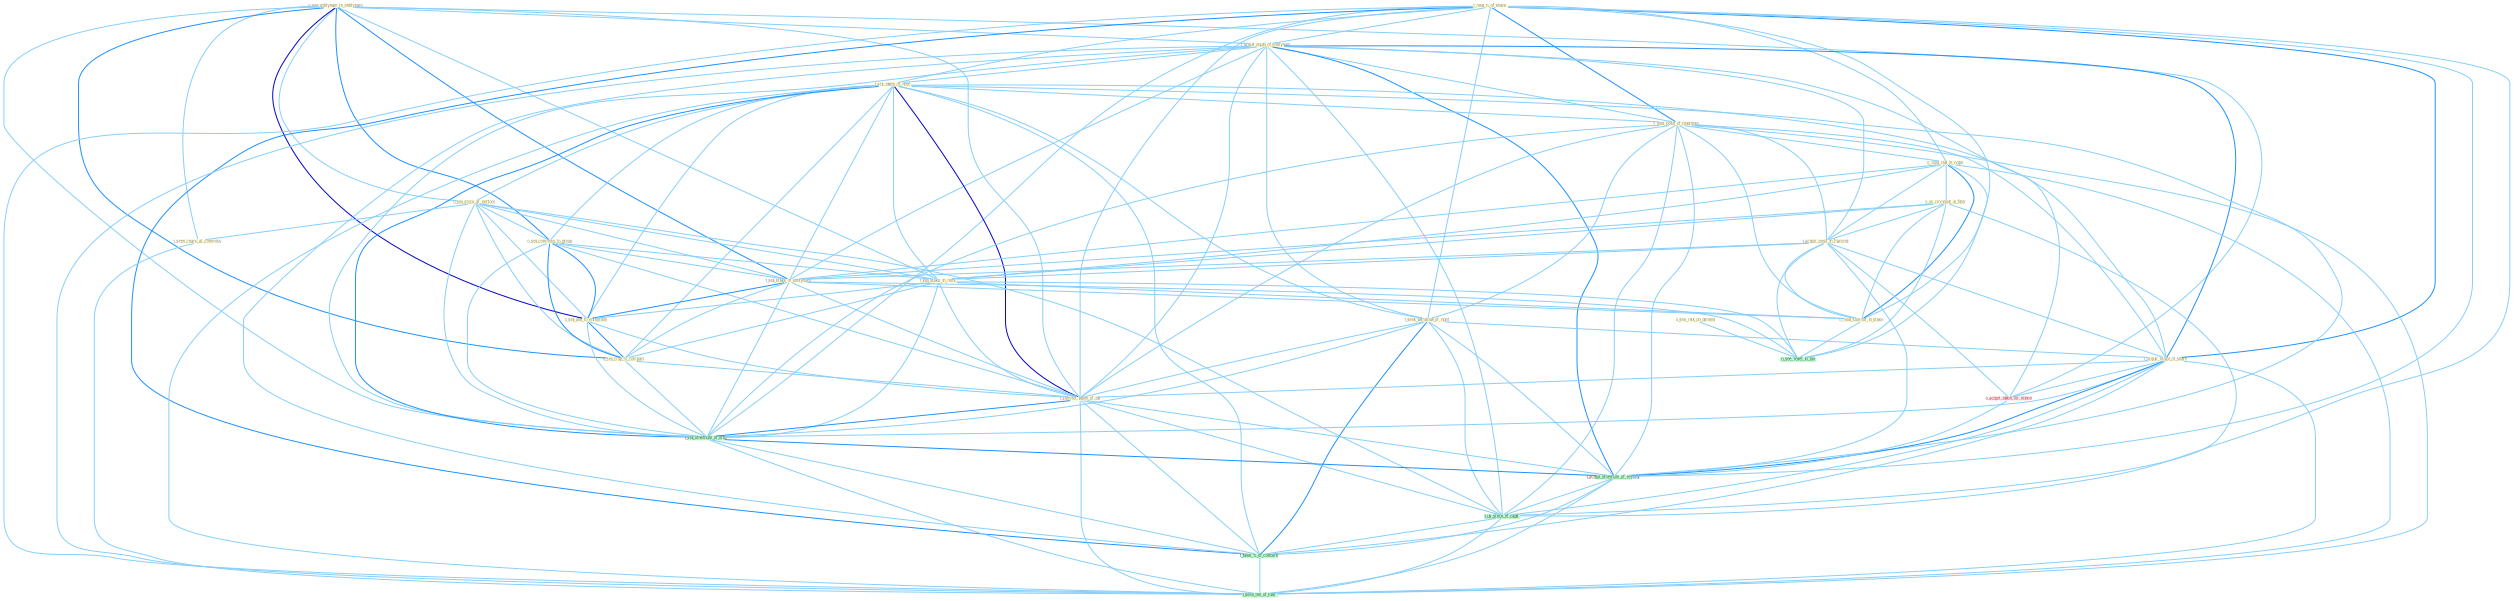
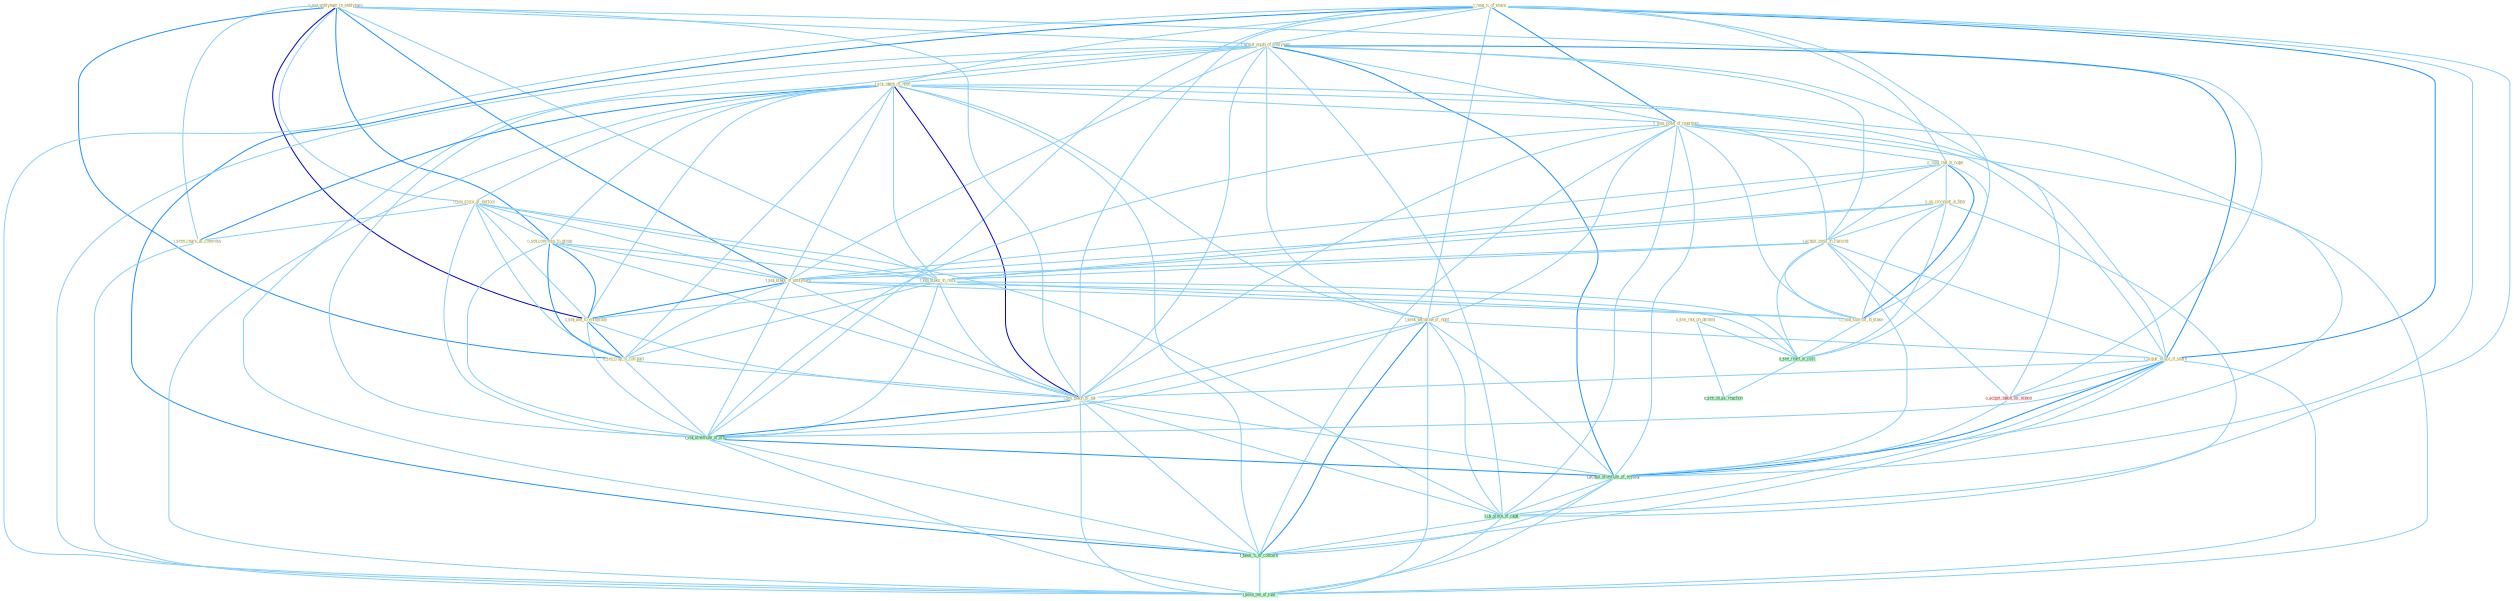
  graph {
    fontname=Inter
    node [color="#ffffe0" fixedsize=true fontcolor="#8b7d6b" fontname=Inter fontsize=4 shape=polygon style=filled]
    edge [color="#87cefa" fontname=Inter w=1]
    "0_see_risk_on_dimens " [height=.06 width=.5]
    "0_sell_entitynam_to_entitynam " [height=.06 width=.5]
    "1_hold_%_of_share " [height=.06 width=.5]
    "1_acquir_equiti_of_entitynam " [height=.06 width=.5]
    "1_sell_billion_of_note " [height=.06 width=.5]
    "1_hold_posit_of_chairman " [height=.06 width=.5]
    "0_hold_ralli_in_hope " [height=.06 width=.5]
    "0_us_crocidolit_in_filter " [height=.06 width=.5]
    "0_sell_stock_at_bottom " [height=.06 width=.5]
    n10 [height=.06 label="0_sell_commiss_to_group" width=.5]
    "1_seek_withdraw_of_right " [height=.06 width=.5]
    "1_acquir_posit_in_franchis " [height=.06 width=.5]
    "1_sell_stake_in_entitynam " [height=.06 width=.5]
    "1_sell_stake_in_hors " [height=.06 width=.5]
    "1_acquir_major_of_share " [height=.06 width=.5]
    "0_sell_unit_to_entitynam " [height=.06 width=.5]
    "1_seen_chanc_at_commiss " [height=.06 width=.5]
    "0_sell_crop_to_compani " [height=.06 width=.5]
-   "1_sell_billion_of_bill " [height=.06 width=.5 label="1_summit_billion_of_bill"]
+   "1_sell_billion_of_bill " [height=.06 width=.5]
    n20 [height=.06 label="0_hold_summit_in_stake" width=.5]
    n21 [color="#fff0f5" fontcolor="#b22222" height=.06 label="0_acquir_billion_for_million" width=.5]
-   "0_see_relief_in_cost " [color="#BDFCC9" fontcolor="#2f4f4f" height=.06 width=.5 label="0_see_relief_in_bill"]
+   "0_see_relief_in_cost " [color="#BDFCC9" fontcolor="#2f4f4f" height=.06 width=.5]
+   "0_see_thi_as_reaction " [color="#BDFCC9" fontcolor="#2f4f4f" height=.06 width=.5]
    "1_sell_othernum_of_offic " [color="#BDFCC9" fontcolor="#2f4f4f" height=.06 width=.5]
    "1_acquir_othernum_of_restaur " [color="#BDFCC9" fontcolor="#2f4f4f" height=.06 width=.5]
    "1_us_stock_of_capit " [color="#BDFCC9" fontcolor="#2f4f4f" height=.06 width=.5]
    "1_seek_%_of_concern " [color="#BDFCC9" fontcolor="#2f4f4f" height=.06 width=.5]
    "1_seen_the_of_that " [color="#BDFCC9" fontcolor="#2f4f4f" height=.06 width=.5]
    subgraph sub_1 {
      "0_see_risk_on_dimens "
      "0_sell_entitynam_to_entitynam "
      "1_hold_%_of_share "
      "1_acquir_equiti_of_entitynam "
      "1_sell_billion_of_note "
      "1_hold_posit_of_chairman "
      "0_hold_ralli_in_hope "
      "0_us_crocidolit_in_filter "
      "0_sell_stock_at_bottom "
      n10
      "1_seek_withdraw_of_right "
      "1_acquir_posit_in_franchis "
      "1_sell_stake_in_entitynam "
      "1_sell_stake_in_hors "
      "1_acquir_major_of_share "
      "0_sell_unit_to_entitynam "
      "1_seen_chanc_at_commiss "
      "0_sell_crop_to_compani "
      "1_sell_billion_of_bill "
      n20
    }
    subgraph sub_2 {
      n21
    }
    "0_see_risk_on_dimens " -- "0_see_relief_in_cost "
+   "0_see_risk_on_dimens " -- "0_see_thi_as_reaction "
    "0_sell_entitynam_to_entitynam " -- "1_acquir_equiti_of_entitynam "
    "0_sell_entitynam_to_entitynam " -- "0_sell_stock_at_bottom "
    "0_sell_entitynam_to_entitynam " -- n10 [color="#1e90ff" w=2]
    "0_sell_entitynam_to_entitynam " -- "1_sell_stake_in_entitynam " [color="#1e90ff" w=2]
    "0_sell_entitynam_to_entitynam " -- "1_sell_stake_in_hors "
    "0_sell_entitynam_to_entitynam " -- "0_sell_unit_to_entitynam " [color="#0000cd" w=3]
    "0_sell_entitynam_to_entitynam " -- "1_seen_chanc_at_commiss "
    "0_sell_entitynam_to_entitynam " -- "0_sell_crop_to_compani " [color="#1e90ff" w=2]
    "0_sell_entitynam_to_entitynam " -- "1_sell_billion_of_bill "
    "0_sell_entitynam_to_entitynam " -- n21
-   "0_sell_entitynam_to_entitynam " -- "1_sell_othernum_of_offic "
    "1_hold_%_of_share " -- "1_acquir_equiti_of_entitynam "
    "1_hold_%_of_share " -- "1_sell_billion_of_note "
    "1_hold_%_of_share " -- "1_hold_posit_of_chairman " [color="#1e90ff" w=2]
    "1_hold_%_of_share " -- "0_hold_ralli_in_hope "
    "1_hold_%_of_share " -- "1_seek_withdraw_of_right "
    "1_hold_%_of_share " -- "1_acquir_major_of_share " [color="#1e90ff" w=2]
    "1_hold_%_of_share " -- "1_sell_billion_of_bill "
    "1_hold_%_of_share " -- n20
    "1_hold_%_of_share " -- "1_sell_othernum_of_offic "
    "1_hold_%_of_share " -- "1_acquir_othernum_of_restaur "
    "1_hold_%_of_share " -- "1_us_stock_of_capit "
    "1_hold_%_of_share " -- "1_seek_%_of_concern " [color="#1e90ff" w=2]
    "1_hold_%_of_share " -- "1_seen_the_of_that "
    "1_acquir_equiti_of_entitynam " -- "1_sell_billion_of_note "
    "1_acquir_equiti_of_entitynam " -- "1_hold_posit_of_chairman "
    "1_acquir_equiti_of_entitynam " -- "1_seek_withdraw_of_right "
    "1_acquir_equiti_of_entitynam " -- "1_acquir_posit_in_franchis "
    "1_acquir_equiti_of_entitynam " -- "1_sell_stake_in_entitynam "
    "1_acquir_equiti_of_entitynam " -- "1_acquir_major_of_share " [color="#1e90ff" w=2]
    "1_acquir_equiti_of_entitynam " -- "1_sell_billion_of_bill "
    "1_acquir_equiti_of_entitynam " -- n21
    "1_acquir_equiti_of_entitynam " -- "1_sell_othernum_of_offic "
    "1_acquir_equiti_of_entitynam " -- "1_acquir_othernum_of_restaur " [color="#1e90ff" w=2]
    "1_acquir_equiti_of_entitynam " -- "1_us_stock_of_capit "
    "1_acquir_equiti_of_entitynam " -- "1_seek_%_of_concern "
    "1_acquir_equiti_of_entitynam " -- "1_seen_the_of_that "
    "1_sell_billion_of_note " -- "1_hold_posit_of_chairman "
    "1_sell_billion_of_note " -- "0_sell_stock_at_bottom "
    "1_sell_billion_of_note " -- n10
    "1_sell_billion_of_note " -- "1_seek_withdraw_of_right "
    "1_sell_billion_of_note " -- "1_sell_stake_in_entitynam "
    "1_sell_billion_of_note " -- "1_sell_stake_in_hors "
    "1_sell_billion_of_note " -- "1_acquir_major_of_share "
    "1_sell_billion_of_note " -- "0_sell_unit_to_entitynam "
    "1_sell_billion_of_note " -- "0_sell_crop_to_compani "
    "1_sell_billion_of_note " -- "1_sell_billion_of_bill " [color="#0000cd" w=3]
-   "1_sell_billion_of_note " -- "1_sell_othernum_of_offic " [color="#1e90ff" w=2]
+   "1_sell_billion_of_note " -- "1_seen_chanc_at_commiss " [color="#1e90ff" w=2]
    "1_sell_billion_of_note " -- "1_acquir_othernum_of_restaur "
    "1_sell_billion_of_note " -- "1_seek_%_of_concern "
    "1_sell_billion_of_note " -- "1_seen_the_of_that "
    "1_hold_posit_of_chairman " -- "0_hold_ralli_in_hope "
    "1_hold_posit_of_chairman " -- "1_seek_withdraw_of_right "
    "1_hold_posit_of_chairman " -- "1_acquir_posit_in_franchis "
    "1_hold_posit_of_chairman " -- "1_acquir_major_of_share "
    "1_hold_posit_of_chairman " -- "1_sell_billion_of_bill "
    "1_hold_posit_of_chairman " -- n20
    "1_hold_posit_of_chairman " -- "1_sell_othernum_of_offic "
    "1_hold_posit_of_chairman " -- "1_acquir_othernum_of_restaur "
    "1_hold_posit_of_chairman " -- "1_us_stock_of_capit "
+   "1_hold_posit_of_chairman " -- "1_seek_%_of_concern "
    "1_hold_posit_of_chairman " -- "1_seen_the_of_that "
    "0_hold_ralli_in_hope " -- "0_us_crocidolit_in_filter "
    "0_hold_ralli_in_hope " -- "1_acquir_posit_in_franchis "
    "0_hold_ralli_in_hope " -- "1_sell_stake_in_entitynam "
    "0_hold_ralli_in_hope " -- "1_sell_stake_in_hors "
    "0_hold_ralli_in_hope " -- n20 [color="#1e90ff" w=2]
    "0_hold_ralli_in_hope " -- "0_see_relief_in_cost "
    "0_us_crocidolit_in_filter " -- "1_acquir_posit_in_franchis "
    "0_us_crocidolit_in_filter " -- "1_sell_stake_in_entitynam "
    "0_us_crocidolit_in_filter " -- "1_sell_stake_in_hors "
    "0_us_crocidolit_in_filter " -- n20
    "0_us_crocidolit_in_filter " -- "0_see_relief_in_cost "
    "0_us_crocidolit_in_filter " -- "1_us_stock_of_capit "
    "0_sell_stock_at_bottom " -- n10
    "0_sell_stock_at_bottom " -- "1_sell_stake_in_entitynam "
    "0_sell_stock_at_bottom " -- "1_sell_stake_in_hors "
    "0_sell_stock_at_bottom " -- "0_sell_unit_to_entitynam "
    "0_sell_stock_at_bottom " -- "1_seen_chanc_at_commiss "
    "0_sell_stock_at_bottom " -- "0_sell_crop_to_compani "
    "0_sell_stock_at_bottom " -- "1_sell_othernum_of_offic "
    "0_sell_stock_at_bottom " -- "1_us_stock_of_capit "
    n10 -- "1_sell_stake_in_entitynam "
    n10 -- "1_sell_stake_in_hors "
    n10 -- "0_sell_unit_to_entitynam " [color="#1e90ff" w=2]
    n10 -- "0_sell_crop_to_compani " [color="#1e90ff" w=2]
    n10 -- "1_sell_billion_of_bill "
    n10 -- "1_sell_othernum_of_offic "
    "1_seek_withdraw_of_right " -- "1_acquir_major_of_share "
    "1_seek_withdraw_of_right " -- "1_sell_billion_of_bill "
    "1_seek_withdraw_of_right " -- "1_sell_othernum_of_offic "
    "1_seek_withdraw_of_right " -- "1_acquir_othernum_of_restaur "
    "1_seek_withdraw_of_right " -- "1_us_stock_of_capit "
    "1_seek_withdraw_of_right " -- "1_seek_%_of_concern " [color="#1e90ff" w=2]
-   "0_hold_ralli_in_hope " -- "1_seen_the_of_that "
+   "1_seek_withdraw_of_right " -- "1_seen_the_of_that "
    "1_acquir_posit_in_franchis " -- "1_sell_stake_in_entitynam "
    "1_acquir_posit_in_franchis " -- "1_sell_stake_in_hors "
    "1_acquir_posit_in_franchis " -- "1_acquir_major_of_share "
    "1_acquir_posit_in_franchis " -- n20
    "1_acquir_posit_in_franchis " -- n21
    "1_acquir_posit_in_franchis " -- "0_see_relief_in_cost "
    "1_acquir_posit_in_franchis " -- "1_acquir_othernum_of_restaur "
    "1_sell_stake_in_entitynam " -- "0_sell_unit_to_entitynam " [color="#1e90ff" w=2]
    "1_sell_stake_in_entitynam " -- "0_sell_crop_to_compani "
    "1_sell_stake_in_entitynam " -- "1_sell_billion_of_bill "
    "1_sell_stake_in_entitynam " -- n20
    "1_sell_stake_in_entitynam " -- "0_see_relief_in_cost "
    "1_sell_stake_in_entitynam " -- "1_sell_othernum_of_offic "
    "1_sell_stake_in_hors " -- "0_sell_unit_to_entitynam "
    "1_sell_stake_in_hors " -- "0_sell_crop_to_compani "
    "1_sell_stake_in_hors " -- "1_sell_billion_of_bill "
    "1_sell_stake_in_hors " -- n20
    "1_sell_stake_in_hors " -- "0_see_relief_in_cost "
    "1_sell_stake_in_hors " -- "1_sell_othernum_of_offic "
    "1_acquir_major_of_share " -- "1_sell_billion_of_bill "
    "1_acquir_major_of_share " -- n21
    "1_acquir_major_of_share " -- "1_sell_othernum_of_offic "
    "1_acquir_major_of_share " -- "1_acquir_othernum_of_restaur " [color="#1e90ff" w=2]
    "1_acquir_major_of_share " -- "1_us_stock_of_capit "
    "1_acquir_major_of_share " -- "1_seek_%_of_concern "
    "1_acquir_major_of_share " -- "1_seen_the_of_that "
    "0_sell_unit_to_entitynam " -- "0_sell_crop_to_compani " [color="#1e90ff" w=2]
    "0_sell_unit_to_entitynam " -- "1_sell_billion_of_bill "
    "0_sell_unit_to_entitynam " -- "1_sell_othernum_of_offic "
    "1_seen_chanc_at_commiss " -- "1_seen_the_of_that "
    "0_sell_crop_to_compani " -- "1_sell_billion_of_bill "
    "0_sell_crop_to_compani " -- "1_sell_othernum_of_offic "
    "1_sell_billion_of_bill " -- "1_sell_othernum_of_offic " [color="#1e90ff" w=2]
    "1_sell_billion_of_bill " -- "1_acquir_othernum_of_restaur "
    "1_sell_billion_of_bill " -- "1_us_stock_of_capit "
    "1_sell_billion_of_bill " -- "1_seek_%_of_concern "
    "1_sell_billion_of_bill " -- "1_seen_the_of_that "
    n20 -- "0_see_relief_in_cost "
    n21 -- "1_acquir_othernum_of_restaur "
+   "0_see_relief_in_cost " -- "0_see_thi_as_reaction "
    "1_sell_othernum_of_offic " -- "1_acquir_othernum_of_restaur " [color="#1e90ff" w=2]
    "1_sell_othernum_of_offic " -- "1_seek_%_of_concern "
    "1_sell_othernum_of_offic " -- "1_seen_the_of_that "
    "1_acquir_othernum_of_restaur " -- "1_us_stock_of_capit "
    "1_acquir_othernum_of_restaur " -- "1_seek_%_of_concern "
    "1_acquir_othernum_of_restaur " -- "1_seen_the_of_that "
    "1_us_stock_of_capit " -- "1_seek_%_of_concern "
    "1_us_stock_of_capit " -- "1_seen_the_of_that "
    "1_seek_%_of_concern " -- "1_seen_the_of_that "
  }
